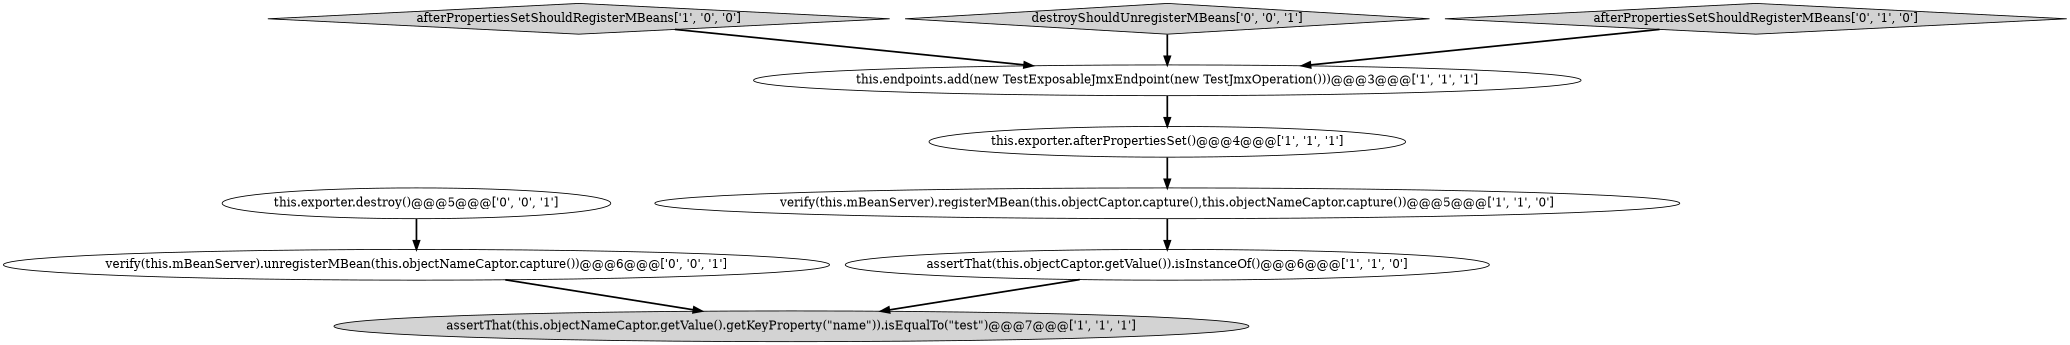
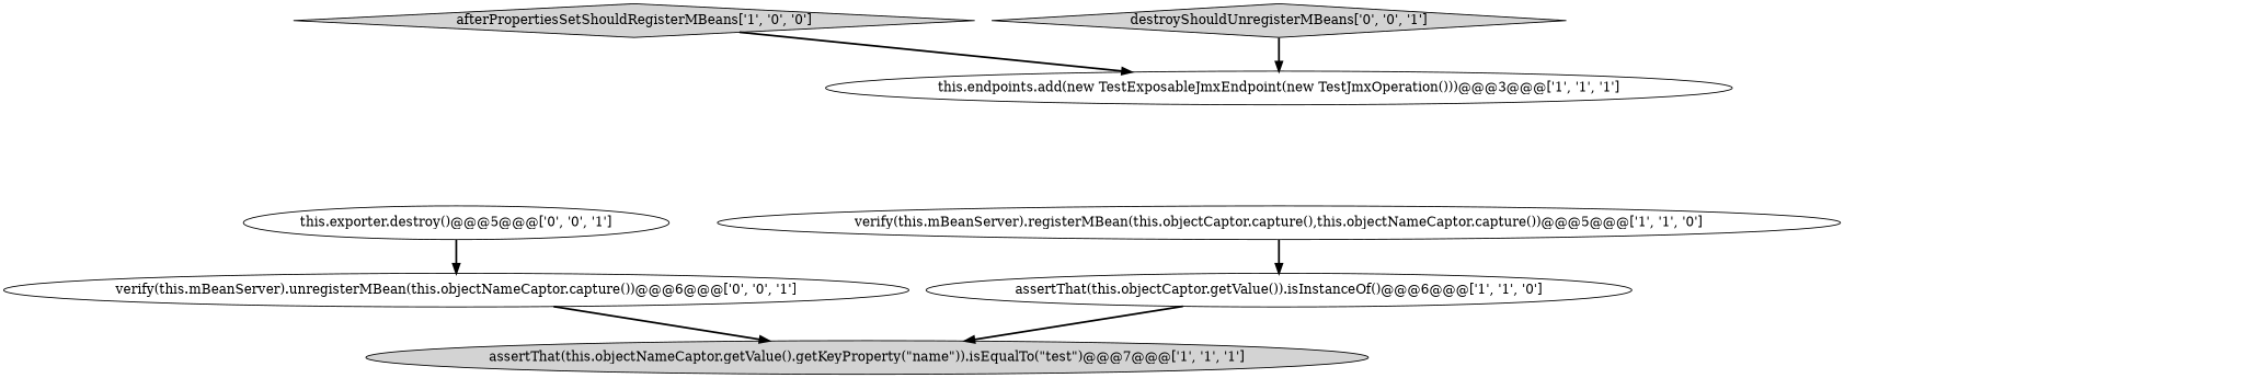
  digraph {
    node [fillcolor=white shape=ellipse style=filled]
    edge [style=bold]
-   n1 [label="this.exporter.afterPropertiesSet()@@@4@@@['1', '1', '1']"]
    n2 [label="verify(this.mBeanServer).registerMBean(this.objectCaptor.capture(),this.objectNameCaptor.capture())@@@5@@@['1', '1', '0']"]
    n3 [label="assertThat(this.objectCaptor.getValue()).isInstanceOf()@@@6@@@['1', '1', '0']"]
    n4 [label="this.exporter.destroy()@@@5@@@['0', '0', '1']"]
    n5 [label="verify(this.mBeanServer).unregisterMBean(this.objectNameCaptor.capture())@@@6@@@['0', '0', '1']"]
    n6 [fillcolor=lightgray label="assertThat(this.objectNameCaptor.getValue().getKeyProperty(\"name\")).isEqualTo(\"test\")@@@7@@@['1', '1', '1']"]
    n7 [fillcolor=lightgray label="afterPropertiesSetShouldRegisterMBeans['1', '0', '0']" shape=diamond]
    n8 [label="this.endpoints.add(new TestExposableJmxEndpoint(new TestJmxOperation()))@@@3@@@['1', '1', '1']"]
    n9 [fillcolor=lightgray label="destroyShouldUnregisterMBeans['0', '0', '1']" shape=diamond]
-   n10 [fillcolor=lightgray label="afterPropertiesSetShouldRegisterMBeans['0', '1', '0']" shape=diamond]
-   n1 -> n2
    n2 -> n3
    n3 -> n6
    n4 -> n5
    n5 -> n6
    n7 -> n8
-   n8 -> n1
    n9 -> n8
-   n10 -> n8
  }
